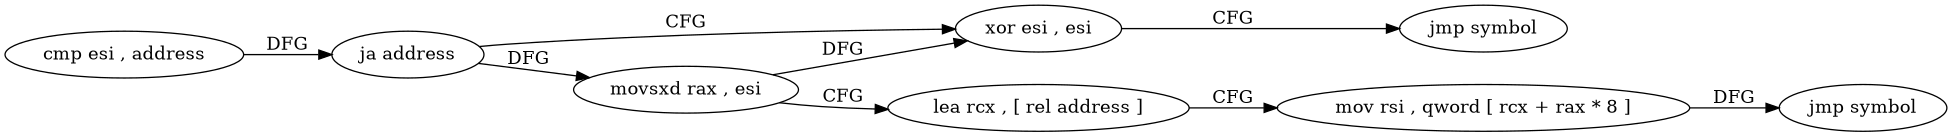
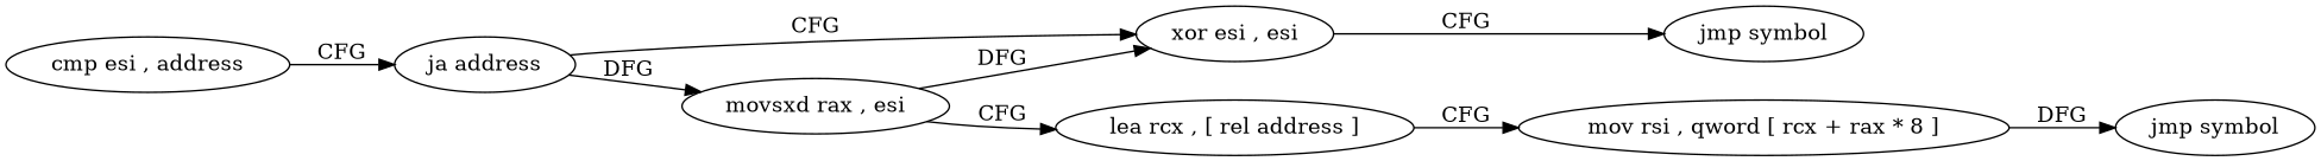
  digraph {
    rankdir=LR
    n1 [label="cmp esi , address"]
    n2 [label="ja address"]
    n3 [label="xor esi , esi"]
    n4 [label="movsxd rax , esi"]
    n5 [label="jmp symbol"]
    n6 [label="lea rcx , [ rel address ]"]
    n7 [label="mov rsi , qword [ rcx + rax * 8 ]"]
    n8 [label="jmp symbol"]
-   n1 -> n2 [label=DFG]
+   n1 -> n2 [label=CFG]
    n2 -> n3 [label=CFG]
    n2 -> n4 [label=DFG]
    n3 -> n5 [label=CFG]
    n4 -> n3 [label=DFG]
    n4 -> n6 [label=CFG]
    n6 -> n7 [label=CFG]
    n7 -> n8 [label=DFG]
  }
